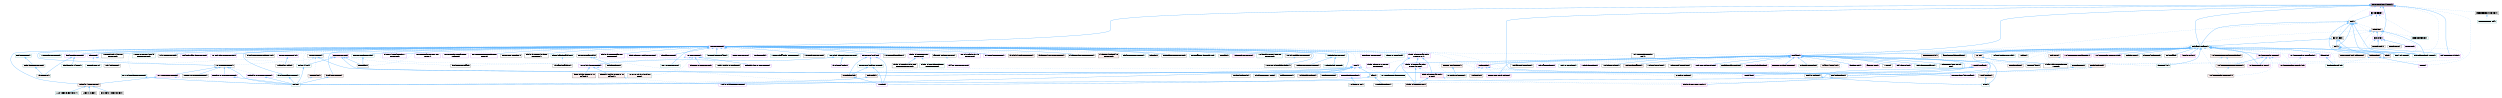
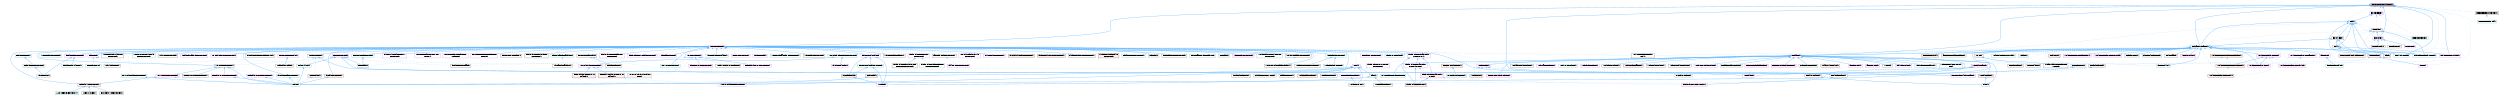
  digraph {
    node [color=black fillcolor=white fontname=Helvetica fontsize=10 shape=box style=filled]
    edge [color=steelblue1 dir=back fontname=Helvetica fontsize=10 labelfontname=Helvetica labelfontsize=10 style=bold]
    n1 [color=purple fillcolor=grey60 fontcolor=black height=0.2 label="ConcurrentLinearAllocator.h" width=0.4]
    n2 [color=purple height=0.2 label="ActorComponent.h" width=0.4]
    n3 [color=purple height=0.2 label="Coroutine.h" width=0.4]
    n4 [color=purple height=0.2 label="IoStore.h" width=0.4]
    n5 [color=teal height=0.2 label="LocalWorkQueue.h" width=0.4]
    n6 [color=purple height=0.2 label="ParallelFor.h" width=0.4]
    n7 [color=teal height=0.2 label="QueuedThreadPoolWrapper.h" width=0.4]
    n8 [color=purple height=0.2 label="SceneRenderBuilderInterface.h" width=0.4]
    n9 [height=0.2 label="StateTreeExecutionContext.h" width=0.4]
    n10 [color=purple height=0.2 label="TaskConcurrencyLimiter.h" width=0.4]
    n11 [color=purple height=0.2 label="TaskDelegate.h" width=0.4]
    n12 [height=0.2 label="TaskPrivate.h" width=0.4]
    n13 [color=teal height=0.2 label="TaskGraphInterfaces.h" width=0.4]
    n14 [color=teal height=0.2 label="AIPerceptionComponent.h" width=0.4]
    n15 [height=0.2 label="AIPerceptionStimuliSource\lComponent.h" width=0.4]
    n16 [color=teal height=0.2 label="ActorTextureStreamingBuild\lDataComponent.h" width=0.4]
    n17 [height=0.2 label="AnimNextComponent.h" width=0.4]
    n18 [color=purple height=0.2 label="ApplicationLifecycleComponent.h" width=0.4]
    n19 [color=purple height=0.2 label="AsyncPhysicsInputComponent.h" width=0.4]
    n20 [color=purple height=0.2 label="BlackboardComponent.h" width=0.4]
    n21 [height=0.2 label="BlueprintComponentNodeSpawner.h" width=0.4]
    n22 [color=teal height=0.2 label="BlueprintGraphDefinitions.h" width=0.4]
    n23 [color=purple height=0.2 label="BoundsCopyComponent.h" width=0.4]
    n24 [color=teal height=0.2 label="BrainComponent.h" width=0.4]
    n25 [color=teal height=0.2 label="ChaosMoverBackend.h" width=0.4]
    n26 [color=purple height=0.2 label="Character.h" width=0.4]
    n27 [color=teal height=0.2 label="EngineMinimal.h" width=0.4]
    n28 [color=purple height=0.2 label="ClusterUnionReplicatedProxy\lComponent.h" width=0.4]
    n29 [color=purple height=0.2 label="ComponentAssetBroker.h" width=0.4]
    n30 [color=purple height=0.2 label="ComponentEditorContextMenu\lContex.h" width=0.4]
    n31 [height=0.2 label="ComponentEditorUtils.h" width=0.4]
    n32 [color=purple height=0.2 label="ComponentElementEditorCopy\lAndPaste.h" width=0.4]
    n33 [color=purple height=0.2 label="ComponentRecreateRenderState\lContext.h" width=0.4]
    n34 [height=0.2 label="ComponentTypeRegistry.h" width=0.4]
    n35 [color=purple height=0.2 label="ComponentVisualizer.h" width=0.4]
    n36 [color=purple height=0.2 label="DisplayClusterConfiguration\lTypes_ICVFX.h" width=0.4]
    n37 [height=0.2 label="DisplayClusterPreviewShare\lComponent.h" width=0.4]
    n38 [color=purple height=0.2 label="DisplayClusterStageActor\lComponent.h" width=0.4]
    n39 [color=purple height=0.2 label="DisplayClusterStageGeometry\lComponent.h" width=0.4]
    n40 [color=purple height=0.2 label="DisplayClusterSyncTickComponent.h" width=0.4]
    n41 [color=purple height=0.2 label="DlgReferenceTree.h" width=0.4]
    n42 [height=0.2 label="EngineSharedPCH.h" width=0.4]
    n43 [height=0.2 label="GameplayTasksComponent.h" width=0.4]
    n44 [height=0.2 label="InputComponent.h" width=0.4]
    n45 [color=teal height=0.2 label="KismetReinstanceUtilities.h" width=0.4]
    n46 [color=purple height=0.2 label="LODSyncComponent.h" width=0.4]
    n47 [color=purple height=0.2 label="LandscapeEdit.h" width=0.4]
    n48 [color=purple height=0.2 label="Level.h" width=0.4]
    n49 [height=0.2 label="MarkActorRenderStateDirty\lTask.h" width=0.4]
    n50 [color=purple height=0.2 label="MaterialList.h" width=0.4]
    n51 [color=teal height=0.2 label="MetasoundOfflinePlayerComponent.h" width=0.4]
    n52 [color=purple height=0.2 label="ModularVehicleBaseComponent.h" width=0.4]
    n53 [height=0.2 label="MovementComponent.h" width=0.4]
    n54 [fillcolor="#FFF0F0" height=0.2 label="PathFollowingComponent.h" width=0.4]
    n55 [color=purple height=0.2 label="MoverComponent.h" width=0.4]
    n56 [color=teal height=0.2 label="NavMoverComponent.h" width=0.4]
    n57 [height=0.2 label="MoverDebugComponent.h" width=0.4]
    n58 [height=0.2 label="MoverNetworkPredictionLiaison.h" width=0.4]
    n59 [height=0.2 label="MoverStandaloneLiaison.h" width=0.4]
    n60 [color=teal height=0.2 label="MusicClockComponent.h" width=0.4]
    n61 [height=0.2 label="MusicTempometerComponent.h" width=0.4]
    n62 [color=purple height=0.2 label="NetworkPhysicsComponent.h" width=0.4]
    n63 [color=teal height=0.2 label="NetworkPhysicsSettingsComponent.h" width=0.4]
    n64 [height=0.2 label="NetworkPredictionComponent.h" width=0.4]
    n65 [color=purple height=0.2 label="NetworkPredictionPhysics\lComponent.h" width=0.4]
    n66 [color=teal height=0.2 label="PawnNoiseEmitterComponent.h" width=0.4]
    n67 [color=purple height=0.2 label="PawnSensingComponent.h" width=0.4]
    n68 [fillcolor="#FFF0F0" height=0.2 label="PhysicalAnimationComponent.h" width=0.4]
    n69 [color=teal height=0.2 label="PhysicsHandleComponent.h" width=0.4]
    n70 [fillcolor="#FFF0F0" height=0.2 label="PixelStreaming2InputComponent.h" width=0.4]
    n71 [height=0.2 label="PixelStreamingInputComponent.h" width=0.4]
    n72 [fillcolor="#FFF0F0" height=0.2 label="PixelStreamingSignalling\lComponent.h" width=0.4]
    n73 [color=teal height=0.2 label="PlatformEventsComponent.h" width=0.4]
    n74 [color=teal height=0.2 label="SComponentClassCombo.h" width=0.4]
    n75 [height=0.2 label="SSCSEditor.h" width=0.4]
    n76 [color=purple fillcolor="#FFF0F0" height=0.2 label="SceneComponent.h" width=0.4]
    n77 [color=teal fillcolor="#FFF0F0" height=0.2 label="Selection.h" width=0.4]
    n78 [height=0.2 label="SmartObjectUserComponent.h" width=0.4]
    n79 [color=teal height=0.2 label="SourceEffectEnvelopeFollower.h" width=0.4]
    n80 [fillcolor="#FFF0F0" height=0.2 label="TimelineComponent.h" width=0.4]
    n81 [color=teal fillcolor="#FFF0F0" height=0.2 label="TraceFilter.h" width=0.4]
    n82 [color=purple fillcolor="#FFF0F0" height=0.2 label="WaterTerrainComponent.h" width=0.4]
    n83 [color=teal height=0.2 label="WorldPartitionStreamingSource\lComponent.h" width=0.4]
    n84 [color=purple height=0.2 label="CoroEvent.h" width=0.4]
    n85 [height=0.2 label="CoroParallelFor.h" width=0.4]
    n86 [height=0.2 label="CoroSpinLock.h" width=0.4]
    n87 [height=0.2 label="CoroTimeout.h" width=0.4]
    n88 [color=teal height=0.2 label="AsyncRegisterLevelContext.cpp" width=0.4]
    n89 [color=teal height=0.2 label="Blend.h" width=0.4]
    n90 [height=0.2 label="CachingMeshSDF.h" width=0.4]
    n91 [fillcolor="#FFF0F0" height=0.2 label="CoreSharedPCH.h" width=0.4]
    n92 [color=purple height=0.2 label="DisplaceMesh.h" width=0.4]
    n93 [color=teal fillcolor="#FFF0F0" height=0.2 label="DynamicMeshOctree3.h" width=0.4]
    n94 [color=purple fillcolor="#FFF0F0" height=0.2 label="GeometrySet3.h" width=0.4]
    n95 [height=0.2 label="KMeans.h" width=0.4]
    n96 [color=purple height=0.2 label="KelvinletBrushOp.h" width=0.4]
    n97 [fillcolor="#FFF0F0" height=0.2 label="MarchingCubes.h" width=0.4]
    n98 [color=teal height=0.2 label="MeshAdapterTransforms.h" width=0.4]
    n99 [fillcolor="#FFF0F0" height=0.2 label="MeshCaches.h" width=0.4]
    n100 [color=teal height=0.2 label="MeshEraseSculptLayerBrush\lOps.h" width=0.4]
    n101 [height=0.2 label="MeshGroupPaintBrushOps.h" width=0.4]
    n102 [color=purple height=0.2 label="MeshInflateBrushOps.h" width=0.4]
    n103 [color=teal height=0.2 label="MeshMoveBrushOps.h" width=0.4]
    n104 [color=purple height=0.2 label="MeshPinchBrushOps.h" width=0.4]
    n105 [height=0.2 label="MeshPlaneBrushOps.h" width=0.4]
    n106 [color=purple fillcolor="#FFF0F0" height=0.2 label="MeshQueries.h" width=0.4]
    n107 [color=purple fillcolor="#FFF0F0" height=0.2 label="SparseNarrowBandMeshSDF.h" width=0.4]
    n108 [color=teal fillcolor="#FFF0F0" height=0.2 label="SweepingMeshSDF.h" width=0.4]
    n109 [fillcolor="#FFF0F0" height=0.2 label="MeshRenderBufferSet.h" width=0.4]
    n110 [height=0.2 label="MeshSculptBrushOps.h" width=0.4]
    n111 [height=0.2 label="MeshSmoothingBrushOps.h" width=0.4]
    n112 [color=purple height=0.2 label="MeshVertexPaintBrushOps.h" width=0.4]
    n113 [color=teal fillcolor="#FFF0F0" height=0.2 label="ParallelTransformReduce.h" width=0.4]
    n114 [color=purple fillcolor="#FFF0F0" height=0.2 label="RemoveOccludedTriangles.h" width=0.4]
    n115 [fillcolor="#FFF0F0" height=0.2 label="SparseDynamicOctree3.h" width=0.4]
    n116 [color=purple fillcolor="#FFF0F0" height=0.2 label="SparseDynamicPointOctree3.h" width=0.4]
    n117 [color=teal fillcolor="#FFF0F0" height=0.2 label="SubRegionRemesher.h" width=0.4]
    n118 [fillcolor="#FFF0F0" height=0.2 label="UniformMirrorSolver.h" width=0.4]
    n119 [color=teal height=0.2 label="StateTreePropertyRef.h" width=0.4]
    n120 [color=teal height=0.2 label="ReserveScheduler.h" width=0.4]
    n121 [fillcolor="#FFF0F0" height=0.2 label="Scheduler.h" width=0.4]
    n122 [color=teal fillcolor="#FFF0F0" height=0.2 label="Task.h" width=0.4]
    n123 [fillcolor="#FFF0F0" height=0.2 label="Pipe.h" width=0.4]
    n124 [color=teal fillcolor="#FFF0F0" height=0.2 label="Task.h" width=0.4]
    n125 [color=purple fillcolor="#FFF0F0" height=0.2 label="DisplayClusterNetConnection.h" width=0.4]
    n126 [fillcolor="#FFF0F0" height=0.2 label="RenderingThread.h" width=0.4]
    n127 [fillcolor="#FFF0F0" height=0.2 label="IoDispatcher.h" width=0.4]
    n128 [fillcolor="#FFF0F0" height=0.2 label="PrecomputedMeshWeightData.h" width=0.4]
    n129 [color=teal height=0.2 label="ShaderCodeArchive.h" width=0.4]
    n130 [fillcolor="#FFF0F0" height=0.2 label="Async.h" width=0.4]
    n131 [height=0.2 label="IPlatformFileManagedStorage\lWrapper.h" width=0.4]
    n132 [fillcolor="#FFF0F0" height=0.2 label="BodySetup.h" width=0.4]
    n133 [color=teal height=0.2 label="ChaosCooking.h" width=0.4]
    n134 [fillcolor="#FFF0F0" height=0.2 label="ContentStreaming.h" width=0.4]
    n135 [color=purple height=0.2 label="FileCache.h" width=0.4]
    n136 [color=teal fillcolor="#FFF0F0" height=0.2 label="GenericAccessibleInterfaces.h" width=0.4]
    n137 [color=teal height=0.2 label="MallocBinnedCommonUtils.h" width=0.4]
    n138 [color=purple fillcolor="#FFF0F0" height=0.2 label="MaterialInterface.h" width=0.4]
    n139 [color=teal fillcolor="#FFF0F0" height=0.2 label="Modules.h" width=0.4]
    n140 [fillcolor="#FFF0F0" height=0.2 label="MovieSceneComponentAccessors.h" width=0.4]
    n141 [fillcolor="#FFF0F0" height=0.2 label="MovieSceneEntitySystemTask.h" width=0.4]
    n142 [color=purple fillcolor="#FFF0F0" height=0.2 label="MovieSceneDecompositionQuery.h" width=0.4]
    n143 [color=purple fillcolor="#FFF0F0" height=0.2 label="MovieSceneEntityManager.h" width=0.4]
    n144 [color=purple fillcolor="#FFF0F0" height=0.2 label="MovieSceneEntitySystem.h" width=0.4]
    n145 [color=purple fillcolor="#FFF0F0" height=0.2 label="MovieSceneEntitySystemLinker.h" width=0.4]
    n146 [color=purple height=0.2 label="MovieSceneEntitySystemGraphs.h" width=0.4]
    n147 [color=purple fillcolor="#FFF0F0" height=0.2 label="MovieSceneEntitySystemRunner.h" width=0.4]
    n148 [fillcolor="#FFF0F0" height=0.2 label="MovieSceneSystemTaskDependencies.h" width=0.4]
    n149 [color=teal fillcolor="#FFF0F0" height=0.2 label="ParticleSystem.h" width=0.4]
    n150 [color=teal fillcolor="#FFF0F0" height=0.2 label="RHIStaticStates.h" width=0.4]
    n151 [color=teal fillcolor="#FFF0F0" height=0.2 label="SlateApplicationBase.h" width=0.4]
    n152 [height=0.2 label="TasksProfiler.h" width=0.4]
    n153 [color=purple fillcolor="#FFF0F0" height=0.2 label="VirtualTexturing.h" width=0.4]
    n154 [color=teal height=0.2 label="BlackboardKeyAllTypes.h" width=0.4]
    n155 [color=teal fillcolor="#FFF0F0" height=0.2 label="ValueOrBBKey.h" width=0.4]
    n156 [height=0.2 label="AnimGraphDefinitions.h" width=0.4]
    n157 [color=teal fillcolor="#FFF0F0" height=0.2 label="BehaviorTreeComponent.h" width=0.4]
    n158 [height=0.2 label="ArchVisCharacter.h" width=0.4]
    n159 [color=teal height=0.2 label="EQSTestingPawn.h" width=0.4]
    n160 [color=teal height=0.2 label="Engine.h" width=0.4]
    n161 [height=0.2 label="AudioEditorModule.h" width=0.4]
    n162 [height=0.2 label="PackedLevelActor.h" width=0.4]
    n163 [color=purple height=0.2 label="UnrealEd.h" width=0.4]
    n164 [color=teal height=0.2 label="ComponentVisualizerManager.h" width=0.4]
    n165 [fillcolor="#FFF0F0" height=0.2 label="UnrealEdEngine.h" width=0.4]
    n166 [color=purple fillcolor="#FFF0F0" height=0.2 label="DisplayClusterConfiguration\lTypes.h" width=0.4]
    n167 [fillcolor="#FFF0F0" height=0.2 label="DisplayClusterRootActor.h" width=0.4]
    n168 [color=purple height=0.2 label="DisplayClusterConfiguration\lTypes_Viewport.h" width=0.4]
    n169 [color=purple height=0.2 label="DisplayClusterICVFXCamera\lComponent.h" width=0.4]
    n170 [height=0.2 label="DisplayClusterChromakeyCard\lStageActorComponent.h" width=0.4]
    n171 [color=teal height=0.2 label="DisplayClusterLightCardStage\lActorComponent.h" width=0.4]
    n172 [height=0.2 label="UnrealEdSharedPCH.h" width=0.4]
    n173 [color=purple height=0.2 label="AbilitySystemComponent.h" width=0.4]
    n174 [fillcolor="#FFF0F0" height=0.2 label="InputSettings.h" width=0.4]
    n175 [color=teal fillcolor="#FFF0F0" height=0.2 label="Editor.h" width=0.4]
    n176 [fillcolor="#FFF0F0" height=0.2 label="EngineUtils.h" width=0.4]
    n177 [color=purple height=0.2 label="ExternalPackageHelper.h" width=0.4]
    n178 [color=teal fillcolor="#FFF0F0" height=0.2 label="WorldDataLayers.h" width=0.4]
    n179 [height=0.2 label="LevelDragDropOp.h" width=0.4]
    n180 [height=0.2 label="LevelScriptBlueprint.h" width=0.4]
    n181 [color=teal fillcolor="#FFF0F0" height=0.2 label="PrimitiveSceneProxyDesc.h" width=0.4]
    n182 [height=0.2 label="SurfaceIterators.h" width=0.4]
    n183 [fillcolor="#FFF0F0" height=0.2 label="WorldPartitionHelpers.h" width=0.4]
    n184 [height=0.2 label="InterpToMovementComponent.h" width=0.4]
    n185 [color=purple fillcolor="#FFF0F0" height=0.2 label="NavMovementComponent.h" width=0.4]
    n186 [color=purple height=0.2 label="ProjectileMovementComponent.h" width=0.4]
    n187 [color=purple height=0.2 label="RotatingMovementComponent.h" width=0.4]
    n188 [color=teal height=0.2 label="AIAsyncTaskBlueprintProxy.h" width=0.4]
    n189 [height=0.2 label="AITask_MoveTo.h" width=0.4]
    n190 [height=0.2 label="CrowdFollowingComponent.h" width=0.4]
    n191 [color=purple fillcolor="#FFF0F0" height=0.2 label="CharacterMoverComponent.h" width=0.4]
    n192 [height=0.2 label="MotionWarpingMoverAdapter.h" width=0.4]
    n193 [color=teal fillcolor="#FFF0F0" height=0.2 label="MoverNetworkPhysicsLiaison\lBase.h" width=0.4]
    n194 [color=purple height=0.2 label="PathedPhysicsMoverComponent.h" width=0.4]
    n195 [height=0.2 label="PhysicsStanceModifier.h" width=0.4]
    n196 [color=teal height=0.2 label="MusicClockDriverBase.h" width=0.4]
    n197 [fillcolor="#FFF0F0" height=0.2 label="ChaosSimModuleManagerAsync\lCallback.h" width=0.4]
    n198 [fillcolor="#FFF0F0" height=0.2 label="ChaosVehicleManagerAsync\lCallback.h" width=0.4]
    n199 [color=purple height=0.2 label="PhysicsReplication.h" width=0.4]
    n1 -> n2
    n1 -> n3
    n1 -> n4 [style=dashed]
+   n1 -> n5
    n1 -> n6
    n1 -> n7 [style=dashed]
    n1 -> n8
    n1 -> n9 [style=dashed]
    n1 -> n10
    n1 -> n11 [style=dashed]
    n1 -> n12 [style=dashed]
    n1 -> n13
    n2 -> n14 [style=dashed]
    n2 -> n15
    n2 -> n16 [style=dashed]
    n2 -> n17
    n2 -> n18 [style=dashed]
    n2 -> n19
    n2 -> n20
    n2 -> n21 [style=dashed]
    n2 -> n22 [style=dashed]
    n2 -> n23 [style=dashed]
    n2 -> n24 [style=dashed]
    n2 -> n25 [style=dashed]
    n2 -> n26
    n2 -> n27 [style=dashed]
    n2 -> n28
    n2 -> n29 [style=dashed]
    n2 -> n30 [style=dashed]
    n2 -> n31 [style=dashed]
    n2 -> n32 [style=dashed]
    n2 -> n33
    n2 -> n34 [style=dashed]
    n2 -> n35
    n2 -> n36
    n2 -> n37
    n2 -> n38 [style=dashed]
    n2 -> n39
    n2 -> n40 [style=dashed]
    n2 -> n41
    n2 -> n42 [style=dashed]
    n2 -> n43 [style=dashed]
    n2 -> n44
    n2 -> n45
    n2 -> n46 [style=dashed]
    n2 -> n47 [style=dashed]
    n2 -> n48 [style=dashed]
    n2 -> n49 [style=dashed]
-   n2 -> n50 [style=dashed]
+   n2 -> n50
    n2 -> n51 [style=dashed]
    n2 -> n52
    n2 -> n53
    n2 -> n54
    n2 -> n55 [style=dashed]
    n2 -> n56
    n2 -> n57
    n2 -> n58
    n2 -> n59
    n2 -> n60
    n2 -> n61 [style=dashed]
    n2 -> n62 [style=dashed]
    n2 -> n63 [style=dashed]
    n2 -> n64
    n2 -> n65 [style=dashed]
    n2 -> n66 [style=dashed]
    n2 -> n67
    n2 -> n68 [style=dashed]
    n2 -> n69
    n2 -> n70 [style=dashed]
    n2 -> n71
    n2 -> n72 [style=dashed]
    n2 -> n73 [style=dashed]
    n2 -> n74
    n2 -> n75 [style=dashed]
    n2 -> n76 [style=dashed]
    n2 -> n77
    n2 -> n78
    n2 -> n79 [style=dashed]
    n2 -> n80
    n2 -> n81 [style=dashed]
    n2 -> n82
    n2 -> n83
    n3 -> n84
    n3 -> n85 [style=dashed]
    n3 -> n86
    n3 -> n87 [style=dashed]
    n6 -> n85 [style=dashed]
    n6 -> n88
    n6 -> n89
    n6 -> n90
    n6 -> n91 [style=dashed]
    n6 -> n92
    n6 -> n93 [style=dashed]
    n6 -> n94 [style=dashed]
    n6 -> n95
    n6 -> n96
    n6 -> n97
    n6 -> n98
    n6 -> n99 [style=dashed]
    n6 -> n100
    n6 -> n101 [style=dashed]
    n6 -> n102 [style=dashed]
    n6 -> n103 [style=dashed]
    n6 -> n104 [style=dashed]
    n6 -> n105
    n6 -> n106
    n6 -> n107
    n6 -> n108 [style=dashed]
    n6 -> n109
    n6 -> n110 [style=dashed]
    n6 -> n111 [style=dashed]
    n6 -> n112
    n6 -> n113
    n6 -> n114 [style=dashed]
    n6 -> n115 [style=dashed]
    n6 -> n116
    n6 -> n117
    n6 -> n118 [style=dashed]
    n9 -> n119 [style=dashed]
    n11 -> n120 [style=dashed]
    n11 -> n121 [style=dashed]
    n11 -> n122
    n12 -> n13
    n12 -> n123
    n12 -> n124
    n13 -> n5 [style=dashed]
    n13 -> n6
    n13 -> n7
    n13 -> n49 [style=dashed]
    n13 -> n91 [style=dashed]
    n13 -> n125
    n13 -> n126 [style=dashed]
    n13 -> n127
    n13 -> n128 [style=dashed]
    n13 -> n129 [style=dashed]
    n13 -> n130
    n13 -> n131 [style=dashed]
    n13 -> n132 [style=dashed]
    n13 -> n133
    n13 -> n134
    n13 -> n135
    n13 -> n136
    n13 -> n137 [style=dashed]
    n13 -> n138 [style=dashed]
    n13 -> n139 [style=dashed]
    n13 -> n140 [style=dashed]
    n13 -> n141 [style=dashed]
    n13 -> n142
    n13 -> n143
    n13 -> n144
    n13 -> n145 [style=dashed]
    n13 -> n146 [style=dashed]
    n13 -> n147
    n13 -> n148 [style=dashed]
    n13 -> n149
    n13 -> n150 [style=dashed]
    n13 -> n151 [style=dashed]
    n13 -> n152
    n13 -> n153
    n20 -> n154
    n20 -> n155
    n22 -> n156 [style=dashed]
    n24 -> n157
    n26 -> n27 [style=dashed]
    n26 -> n158 [style=dashed]
    n26 -> n159 [style=dashed]
    n27 -> n160
    n29 -> n161
    n31 -> n162
    n31 -> n163 [style=dashed]
    n35 -> n163
    n35 -> n164
    n35 -> n165
    n36 -> n166
    n36 -> n167
    n36 -> n168
    n36 -> n169 [style=dashed]
    n38 -> n170
    n38 -> n171 [style=dashed]
    n42 -> n172 [style=dashed]
    n43 -> n173 [style=dashed]
    n44 -> n27 [style=dashed]
    n44 -> n42
    n44 -> n174 [style=dashed]
    n48 -> n88 [style=dashed]
    n48 -> n160 [style=dashed]
    n48 -> n175
    n48 -> n176
    n48 -> n177 [style=dashed]
+   n48 -> n178
    n48 -> n179
    n48 -> n180 [style=dashed]
    n48 -> n181
    n48 -> n182 [style=dashed]
    n48 -> n183
    n53 -> n160
    n53 -> n184
    n53 -> n185
    n53 -> n186 [style=dashed]
    n53 -> n187
    n54 -> n188
    n54 -> n189
    n54 -> n190
    n55 -> n56 [style=dashed]
    n55 -> n191
    n55 -> n192 [style=dashed]
    n55 -> n193 [style=dashed]
    n55 -> n194
    n55 -> n195 [style=dashed]
    n60 -> n61
    n60 -> n196
    n62 -> n193 [style=dashed]
    n62 -> n197
    n62 -> n198
    n63 -> n62
    n63 -> n199
    n64 -> n58 [style=dashed]
    n66 -> n160
    n69 -> n160
    n74 -> n75
    n76 -> n27
    n76 -> n42
    n76 -> n53 [style=dashed]
    n76 -> n75
    n76 -> n195 [style=dashed]
    n80 -> n160
    n90 -> n89
    n97 -> n89
    n106 -> n90 [style=dashed]
    n106 -> n93 [style=dashed]
    n106 -> n99 [style=dashed]
    n106 -> n107 [style=dashed]
    n106 -> n108 [style=dashed]
    n115 -> n93
    n121 -> n3
    n121 -> n5 [style=dashed]
    n121 -> n6 [style=dashed]
    n121 -> n7
    n121 -> n12 [style=dashed]
    n121 -> n120 [style=dashed]
    n121 -> n123 [style=dashed]
    n122 -> n3 [style=dashed]
    n122 -> n5
    n122 -> n6 [style=dashed]
    n122 -> n7
    n122 -> n12
    n122 -> n13
    n122 -> n121 [style=dashed]
    n122 -> n123
    n122 -> n124
    n123 -> n126 [style=dashed]
    n124 -> n10
    n124 -> n123 [style=dashed]
    n124 -> n127
    n124 -> n128 [style=dashed]
    n126 -> n8 [style=dashed]
    n126 -> n42 [style=dashed]
    n127 -> n4
    n127 -> n129 [style=dashed]
    n130 -> n85 [style=dashed]
    n130 -> n131
    n132 -> n133 [style=dashed]
    n135 -> n129
    n138 -> n42 [style=dashed]
    n138 -> n50
    n138 -> n160
    n140 -> n141 [style=dashed]
    n143 -> n140
    n143 -> n141 [style=dashed]
    n143 -> n144
    n143 -> n145 [style=dashed]
    n146 -> n145 [style=dashed]
    n148 -> n140 [style=dashed]
    n148 -> n141 [style=dashed]
    n150 -> n42
    n157 -> n155
    n164 -> n163
    n164 -> n165
    n165 -> n163
    n166 -> n125 [style=dashed]
    n166 -> n167
    n168 -> n166 [style=dashed]
    n168 -> n167
    n174 -> n160 [style=dashed]
    n175 -> n163
    n175 -> n172
    n176 -> n160
    n177 -> n178
    n185 -> n54
    n185 -> n160 [style=dashed]
    n186 -> n160
    n187 -> n160
    n197 -> n52 [style=dashed]
  }
